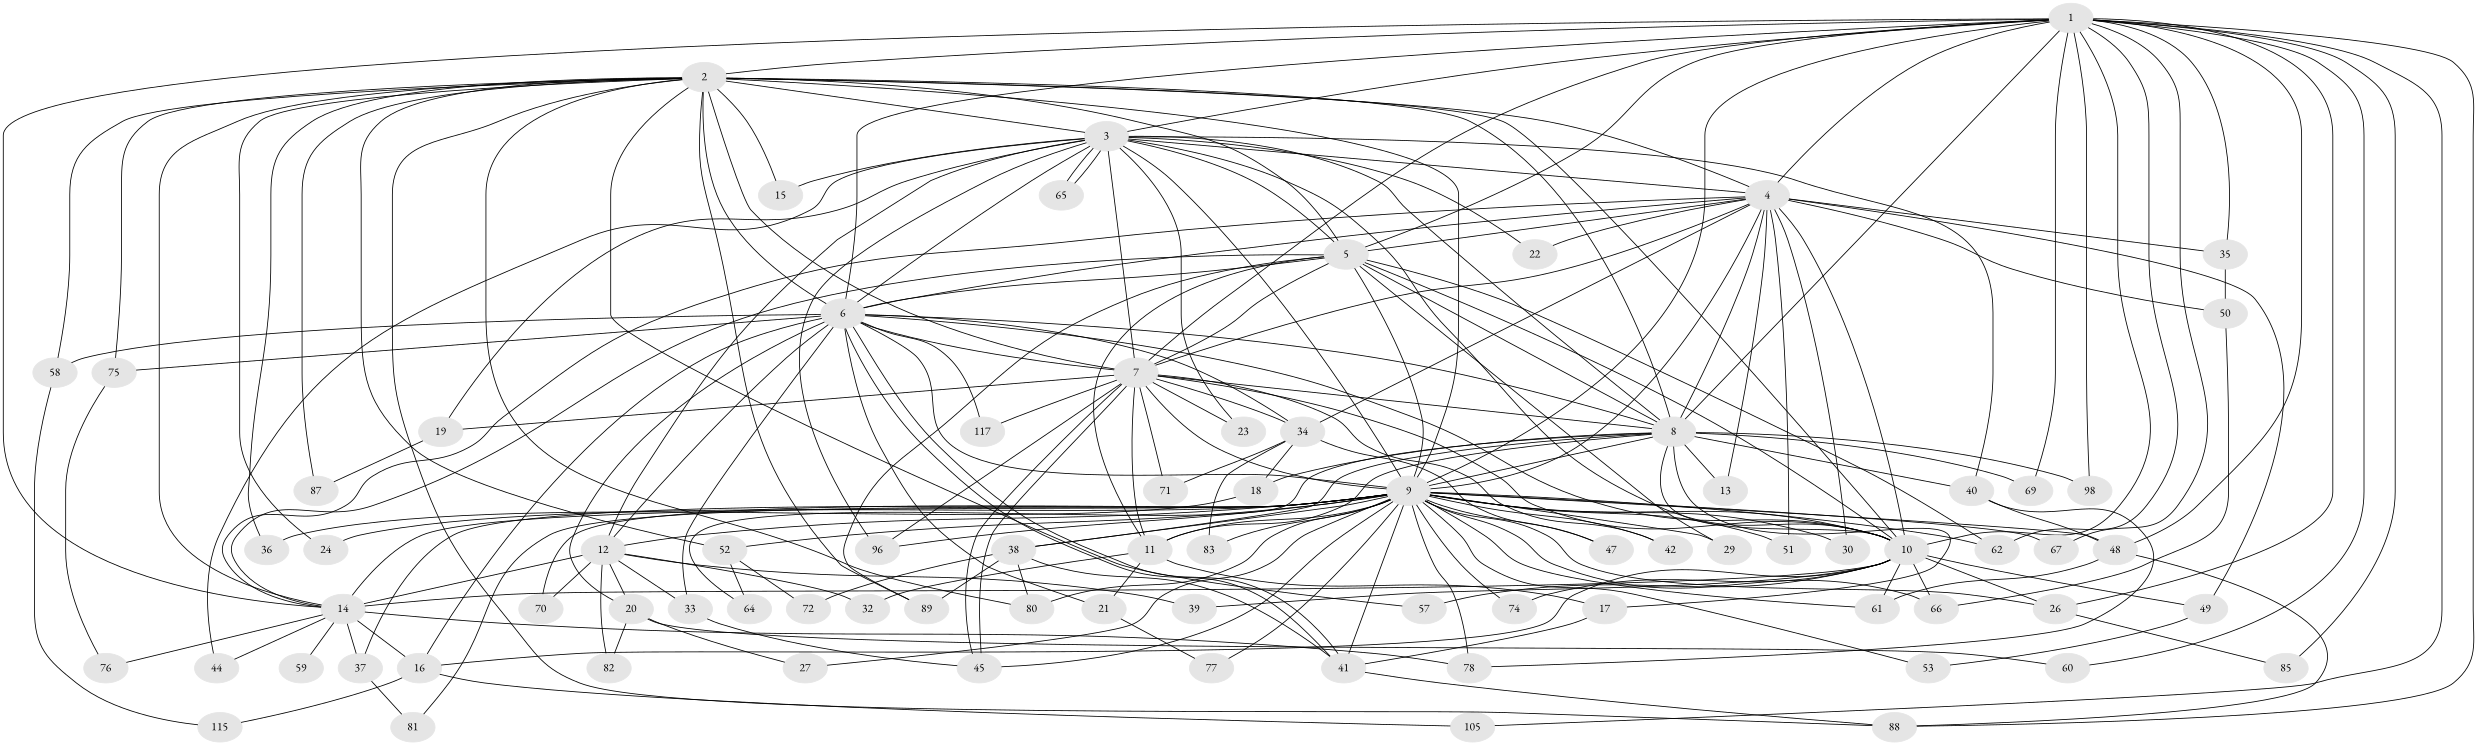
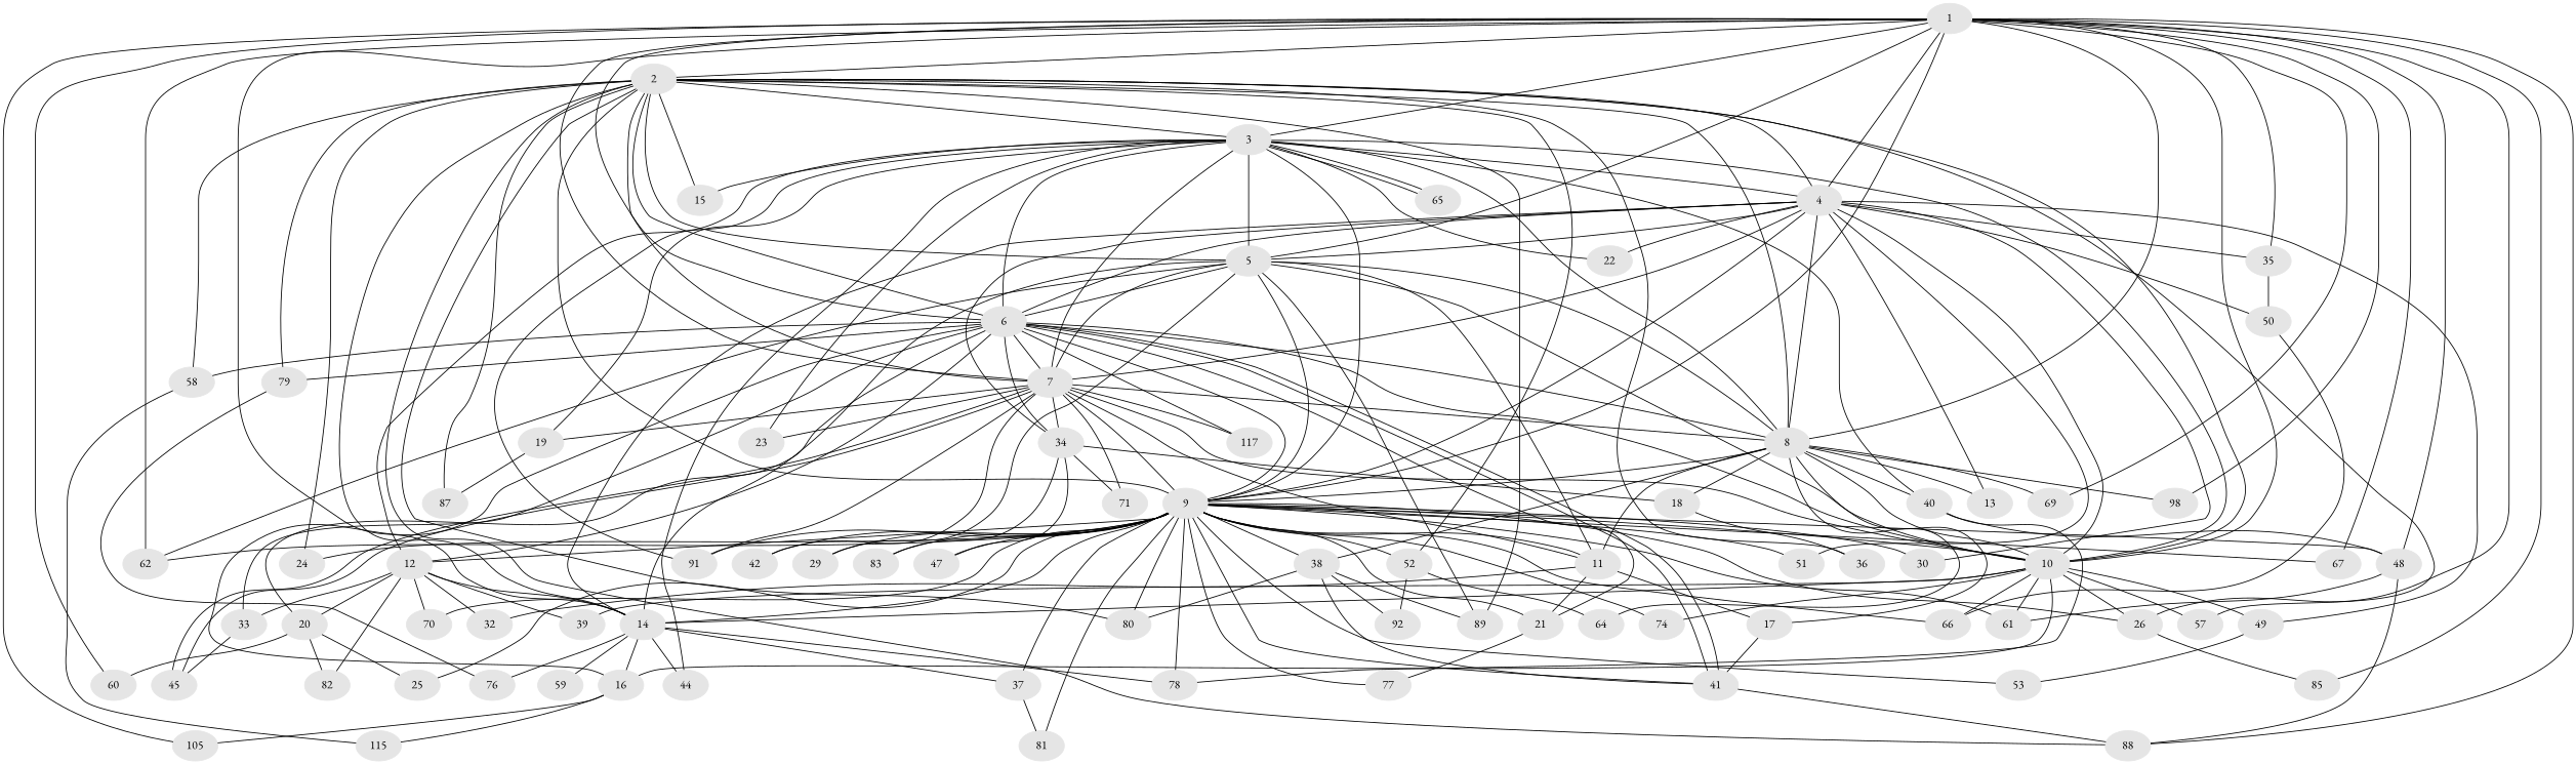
  graph {
    fontname="EB Garamond"
    node [color=gray90 fontname="EB Garamond" style=filled]
    edge [fontname="EB Garamond"]
    1 [super="+79"]
    2 [super="+63"]
    3
    4
    5
    6 [super="+52"]
    7
    8
    9 [super="+28+95+108+112+92+56+43"]
    10
    14 [super="+104+102+31"]
    26 [super="+54"]
    35
    48 [super="+114"]
    60
    62 [super="+94"]
    67
    69
    85
    88 [super="+97"]
    98
    105
    15
    24
    36
    n26 [label=52]
    57
    58
-   75
+   75 [label=79]
    80 [super="+113"]
    87
    89 [super="+109"]
    12
    19
    22
    23
    40
    44
    65
-   96 [super="+106"]
+   96 [super="+106" label=91]
    13
    30
    34
    49
    50
    51
    11 [super="+25"]
    29
    16
    20
    21
    33 [super="+86"]
    41 [super="+116+107+46"]
    117
    42
    45
    71
    18
    17
    38
    64
-   27
+   27 [label=25]
    37
    47
    53
    61
    66 [super="+91"]
    70
    74 [super="+84"]
    77
    78
    81
    83
    39
    59
    76
-   72
+   72 [label=92]
    115
    32
    82
    1 -- 2
    1 -- 3
    1 -- 4 [weight=2]
    1 -- 5
    1 -- 6
    1 -- 7
    1 -- 8
    1 -- 9
    1 -- 10
    1 -- 14
    1 -- 26
    1 -- 35
    1 -- 48
    1 -- 60
    1 -- 62
    1 -- 67
    1 -- 69
    1 -- 85
    1 -- 88
    1 -- 98
    1 -- 105
    2 -- 3
    2 -- 4
    2 -- 5
    2 -- 6
    2 -- 7
    2 -- 8
    2 -- 9 [weight=3]
    2 -- 10
    2 -- 14
    2 -- 88
    2 -- 15 [weight=2]
    2 -- 24
    2 -- 36
    2 -- n26
    2 -- 57
    2 -- 58
    2 -- 75
    2 -- 80
    2 -- 87
    2 -- 89 [weight=2]
    3 -- 4
    3 -- 5
    3 -- 6
    3 -- 7
    3 -- 8
    3 -- 9
    3 -- 10
    3 -- 15
    3 -- 12
    3 -- 19
    3 -- 22
    3 -- 23
    3 -- 40
    3 -- 44
    3 -- 65
    3 -- 65
    3 -- 96
    4 -- 5
    4 -- 6
    4 -- 7
    4 -- 8
    4 -- 9
    4 -- 10
    4 -- 14
    4 -- 35
    4 -- 22
    4 -- 13
    4 -- 30
    4 -- 34
    4 -- 49
    4 -- 50
    4 -- 51
    5 -- 6
    5 -- 7
    5 -- 8
    5 -- 9
    5 -- 10
    5 -- 14
    5 -- 62
    5 -- 89
    5 -- 11
    5 -- 29
    6 -- 7
    6 -- 8
    6 -- 9
    6 -- 10
    6 -- 58
    6 -- 75
    6 -- 12
    6 -- 34
    6 -- 16
    6 -- 20
    6 -- 21
    6 -- 33
    6 -- 41
    6 -- 41
    6 -- 117
    7 -- 8
    7 -- 9
    7 -- 10
    7 -- 19
    7 -- 23
    7 -- 96
    7 -- 34
    7 -- 11
    7 -- 117
    7 -- 42
    7 -- 45
    7 -- 45
    7 -- 71
    8 -- 9
    8 -- 10
    8 -- 69
    8 -- 98
    8 -- 40
    8 -- 13
    8 -- 11
    8 -- 18
    8 -- 17
    8 -- 38
    8 -- 64
    9 -- 10
    9 -- 14 [weight=2]
    9 -- 26
    9 -- 48
    9 -- 62
    9 -- 67
    9 -- 24
    9 -- n26
    9 -- 80
    9 -- 12 [weight=2]
    9 -- 96
    9 -- 30
    9 -- 51
    9 -- 11
    9 -- 29
    9 -- 41
    9 -- 42
-   9 -- 45
+   9 -- 21
    9 -- 38
    9 -- 27
    9 -- 37
    9 -- 47
    9 -- 53
    9 -- 61
    9 -- 66
    9 -- 70
    9 -- 74 [weight=2]
    9 -- 77
    9 -- 78
    9 -- 81
    9 -- 83
    10 -- 14 [weight=2]
    10 -- 26
    10 -- 57
    10 -- 49
    10 -- 16
    10 -- 61
    10 -- 66
    10 -- 74
    10 -- 39
    14 -- 44
    14 -- 16
    14 -- 37
    14 -- 78
    14 -- 59
    14 -- 76
    26 -- 85
    35 -- 50
    48 -- 88
    48 -- 61
    n26 -- 64
    n26 -- 72
    58 -- 115
    75 -- 76
    12 -- 14
    12 -- 20
    12 -- 33
    12 -- 70
    12 -- 39
    12 -- 32
    12 -- 82
    19 -- 87
    40 -- 48
    40 -- 78
    34 -- 71
    34 -- 18
    34 -- 47
    34 -- 83
    49 -- 53
    50 -- 66
    11 -- 21
    11 -- 17
    11 -- 32
    16 -- 105
    16 -- 115
    20 -- 60
    20 -- 27
    20 -- 82
    21 -- 77
    33 -- 45
    41 -- 88
    18 -- 36
    17 -- 41
    38 -- 80
    38 -- 89
    38 -- 41
    38 -- 72
    37 -- 81
  }
